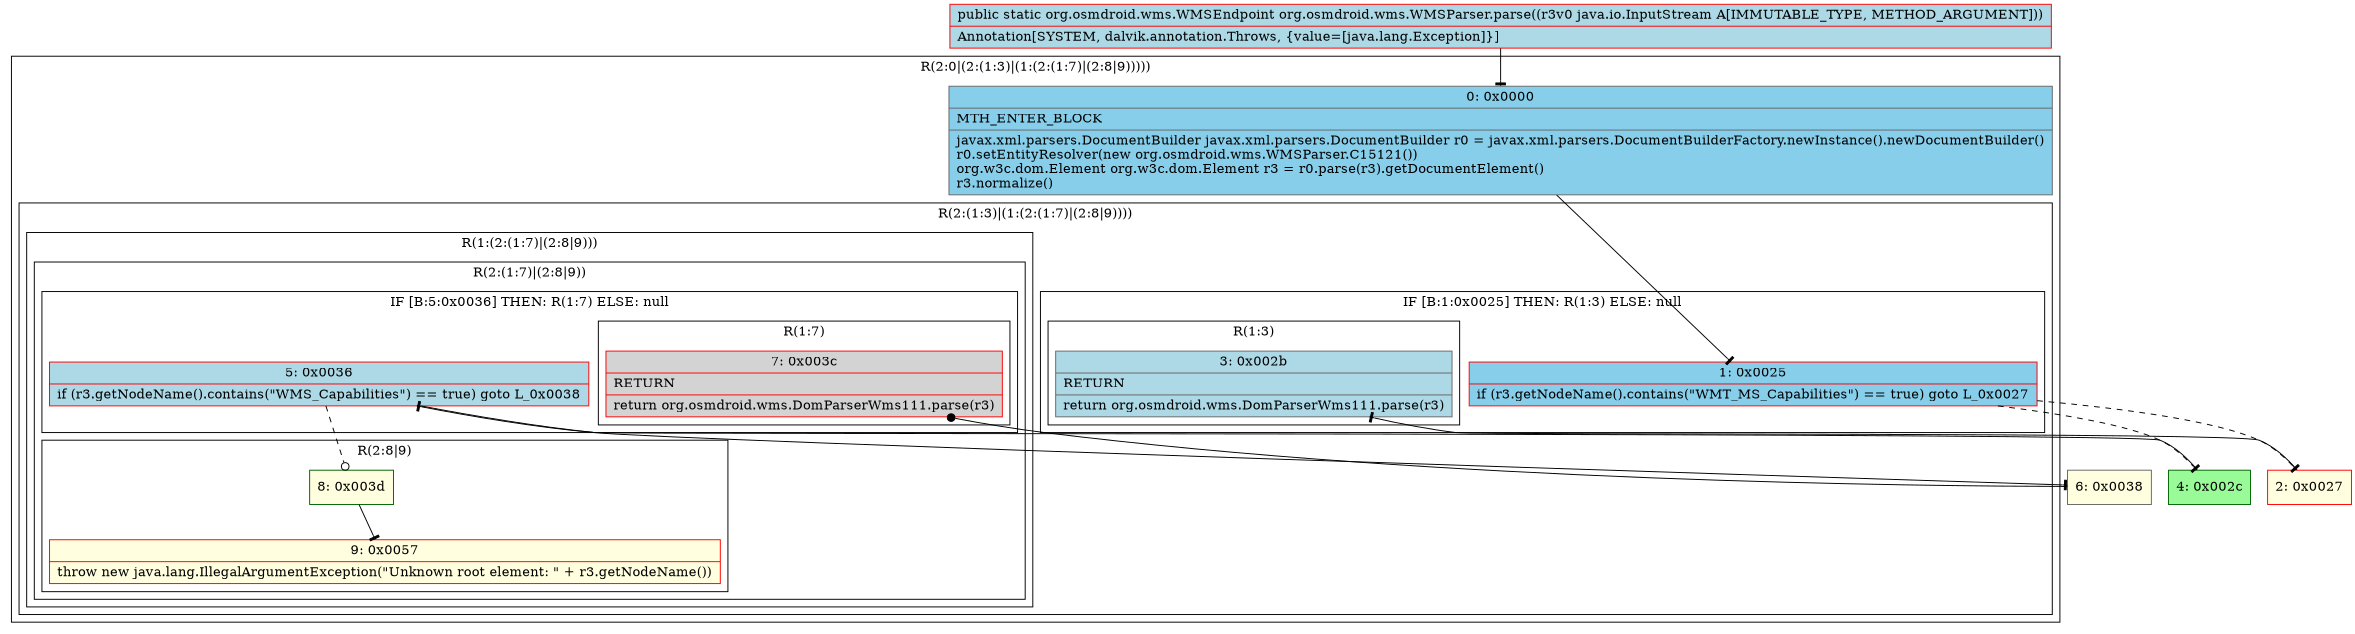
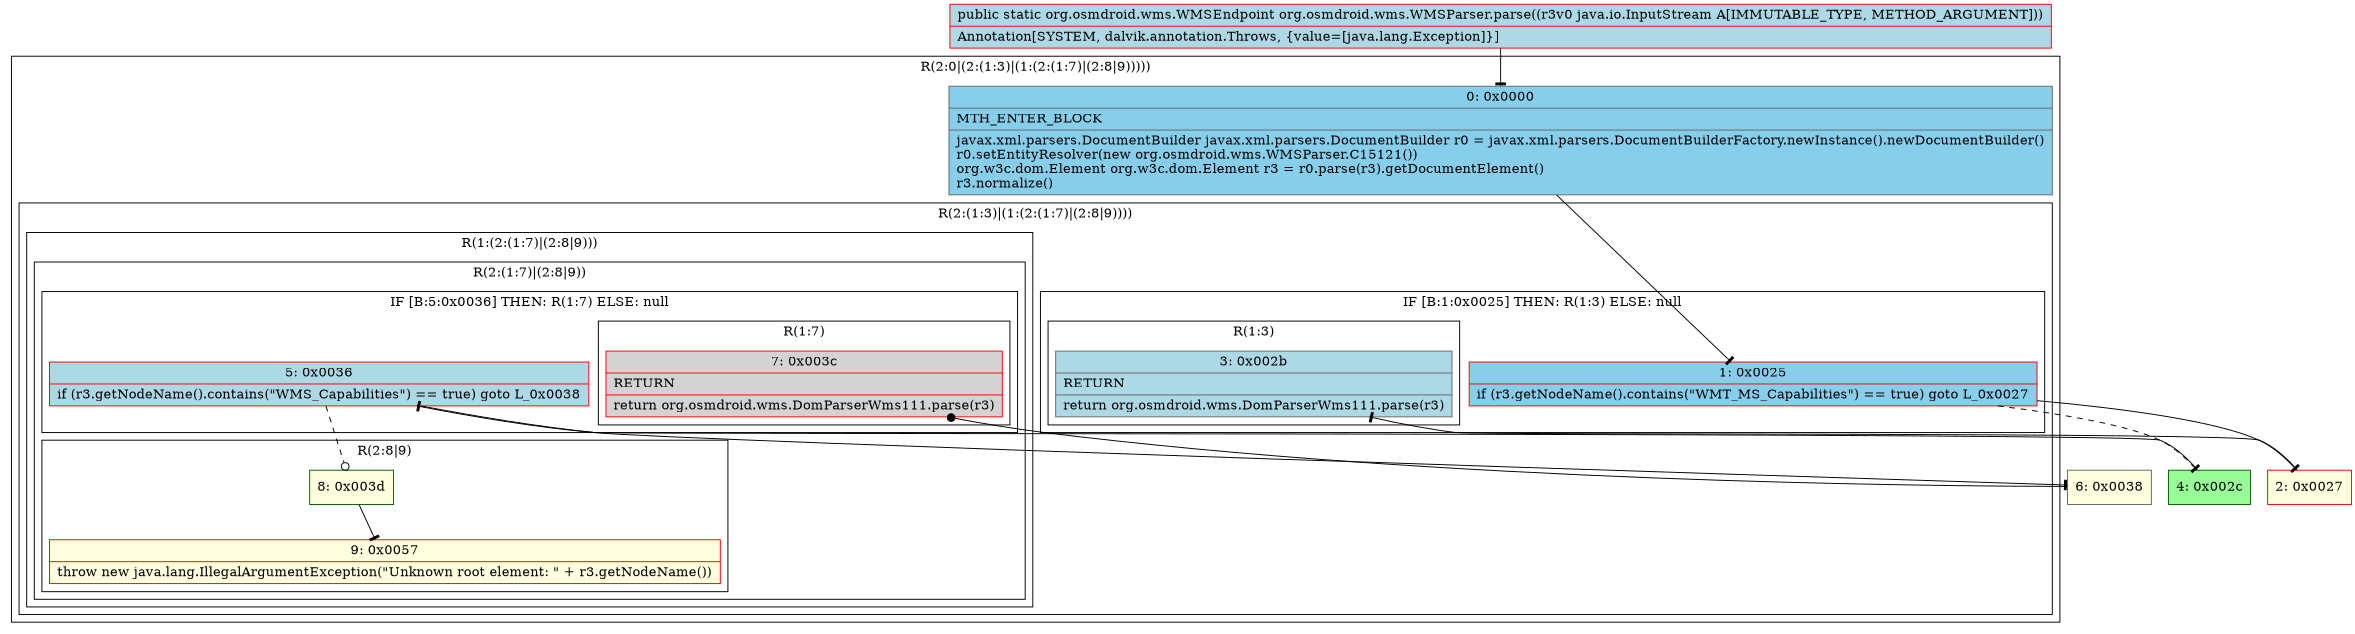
  digraph {
    node [color=red fillcolor=lightyellow shape=record style=filled]
    edge [arrowhead=tee]
    n1 [color=gray40 fillcolor=lightblue label="{3\:\ 0x002b|RETURN\l|return org.osmdroid.wms.DomParserWms111.parse(r3)\l}"]
    n2 [fillcolor=skyblue label="{1\:\ 0x0025|if (r3.getNodeName().contains(\"WMT_MS_Capabilities\") == true) goto L_0x0027\l}"]
    n3 [fillcolor=lightgrey label="{7\:\ 0x003c|RETURN\l|return org.osmdroid.wms.DomParserWms111.parse(r3)\l}"]
    n4 [fillcolor=lightblue label="{5\:\ 0x0036|if (r3.getNodeName().contains(\"WMS_Capabilities\") == true) goto L_0x0038\l}"]
    n5 [color=darkgreen label="{8\:\ 0x003d}"]
    n6 [label="{9\:\ 0x0057|throw new java.lang.IllegalArgumentException(\"Unknown root element: \" + r3.getNodeName())\l}"]
    n7 [color=gray40 fillcolor=skyblue label="{0\:\ 0x0000|MTH_ENTER_BLOCK\l|javax.xml.parsers.DocumentBuilder javax.xml.parsers.DocumentBuilder r0 = javax.xml.parsers.DocumentBuilderFactory.newInstance().newDocumentBuilder()\lr0.setEntityResolver(new org.osmdroid.wms.WMSParser.C15121())\lorg.w3c.dom.Element org.w3c.dom.Element r3 = r0.parse(r3).getDocumentElement()\lr3.normalize()\l}"]
    n8 [label="{2\:\ 0x0027}"]
    n9 [color=darkgreen fillcolor=palegreen label="{4\:\ 0x002c}"]
    n10 [color=gray40 label="{6\:\ 0x0038}"]
    n11 [fillcolor=lightblue label="{public static org.osmdroid.wms.WMSEndpoint org.osmdroid.wms.WMSParser.parse((r3v0 java.io.InputStream A[IMMUTABLE_TYPE, METHOD_ARGUMENT]))  | Annotation[SYSTEM, dalvik.annotation.Throws, \{value=[java.lang.Exception]\}]\l}"]
    subgraph cluster_1 {
      label="R(2:0|(2:(1:3)|(1:(2:(1:7)|(2:8|9)))))"
      n7
      subgraph cluster_2 {
        label="R(2:(1:3)|(1:(2:(1:7)|(2:8|9))))"
        subgraph cluster_3 {
          label="IF [B:1:0x0025] THEN: R(1:3) ELSE: null"
          n2
          subgraph cluster_4 {
            label="R(1:3)"
            n1
          }
        }
        subgraph cluster_5 {
          label="R(1:(2:(1:7)|(2:8|9)))"
          subgraph cluster_6 {
            label="R(2:(1:7)|(2:8|9))"
            subgraph cluster_7 {
              label="IF [B:5:0x0036] THEN: R(1:7) ELSE: null"
              n4
              subgraph cluster_8 {
                label="R(1:7)"
                n3
              }
            }
            subgraph cluster_9 {
              label="R(2:8|9)"
              n5
              n6
            }
          }
        }
      }
    }
-   n2 -> n8 [style=dashed]
+   n2 -> n8
    n2 -> n9 [style=dashed]
    n4 -> n5 [arrowhead=odot style=dashed]
    n4 -> n10
    n5 -> n6
    n7 -> n2
    n8 -> n1
    n9 -> n4
    n10 -> n3 [arrowhead=dot]
    n11 -> n7
  }
